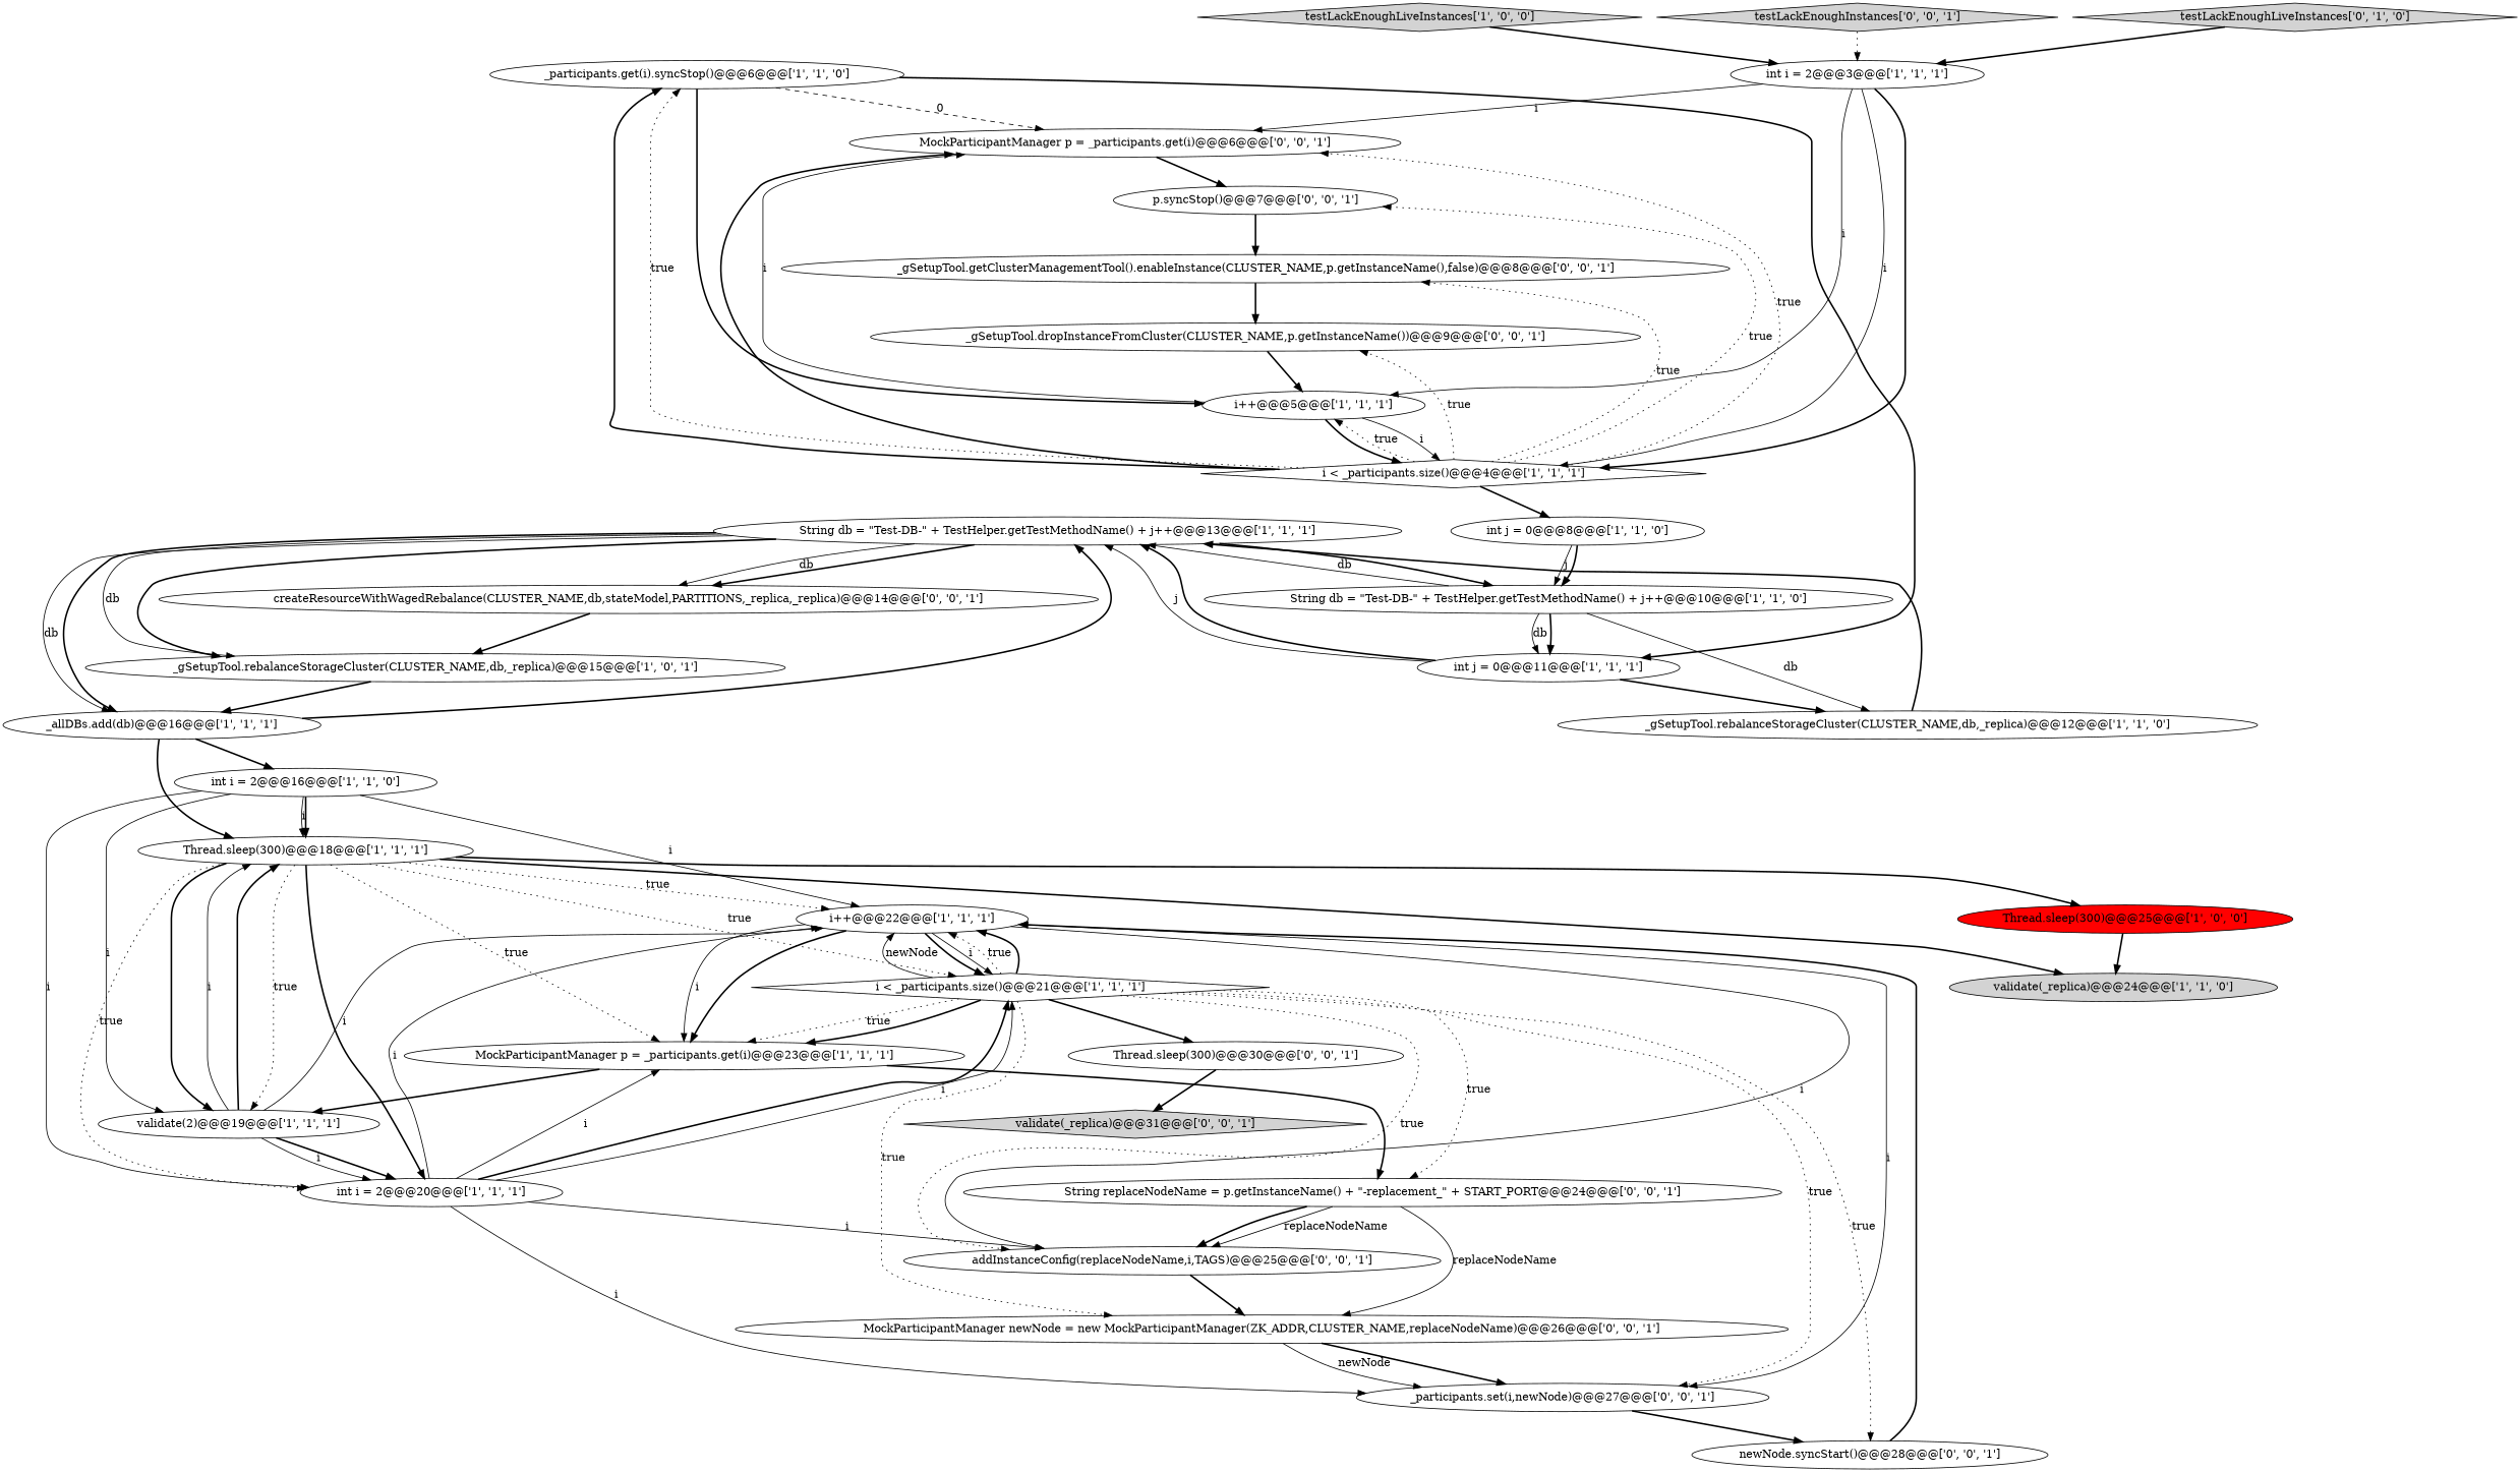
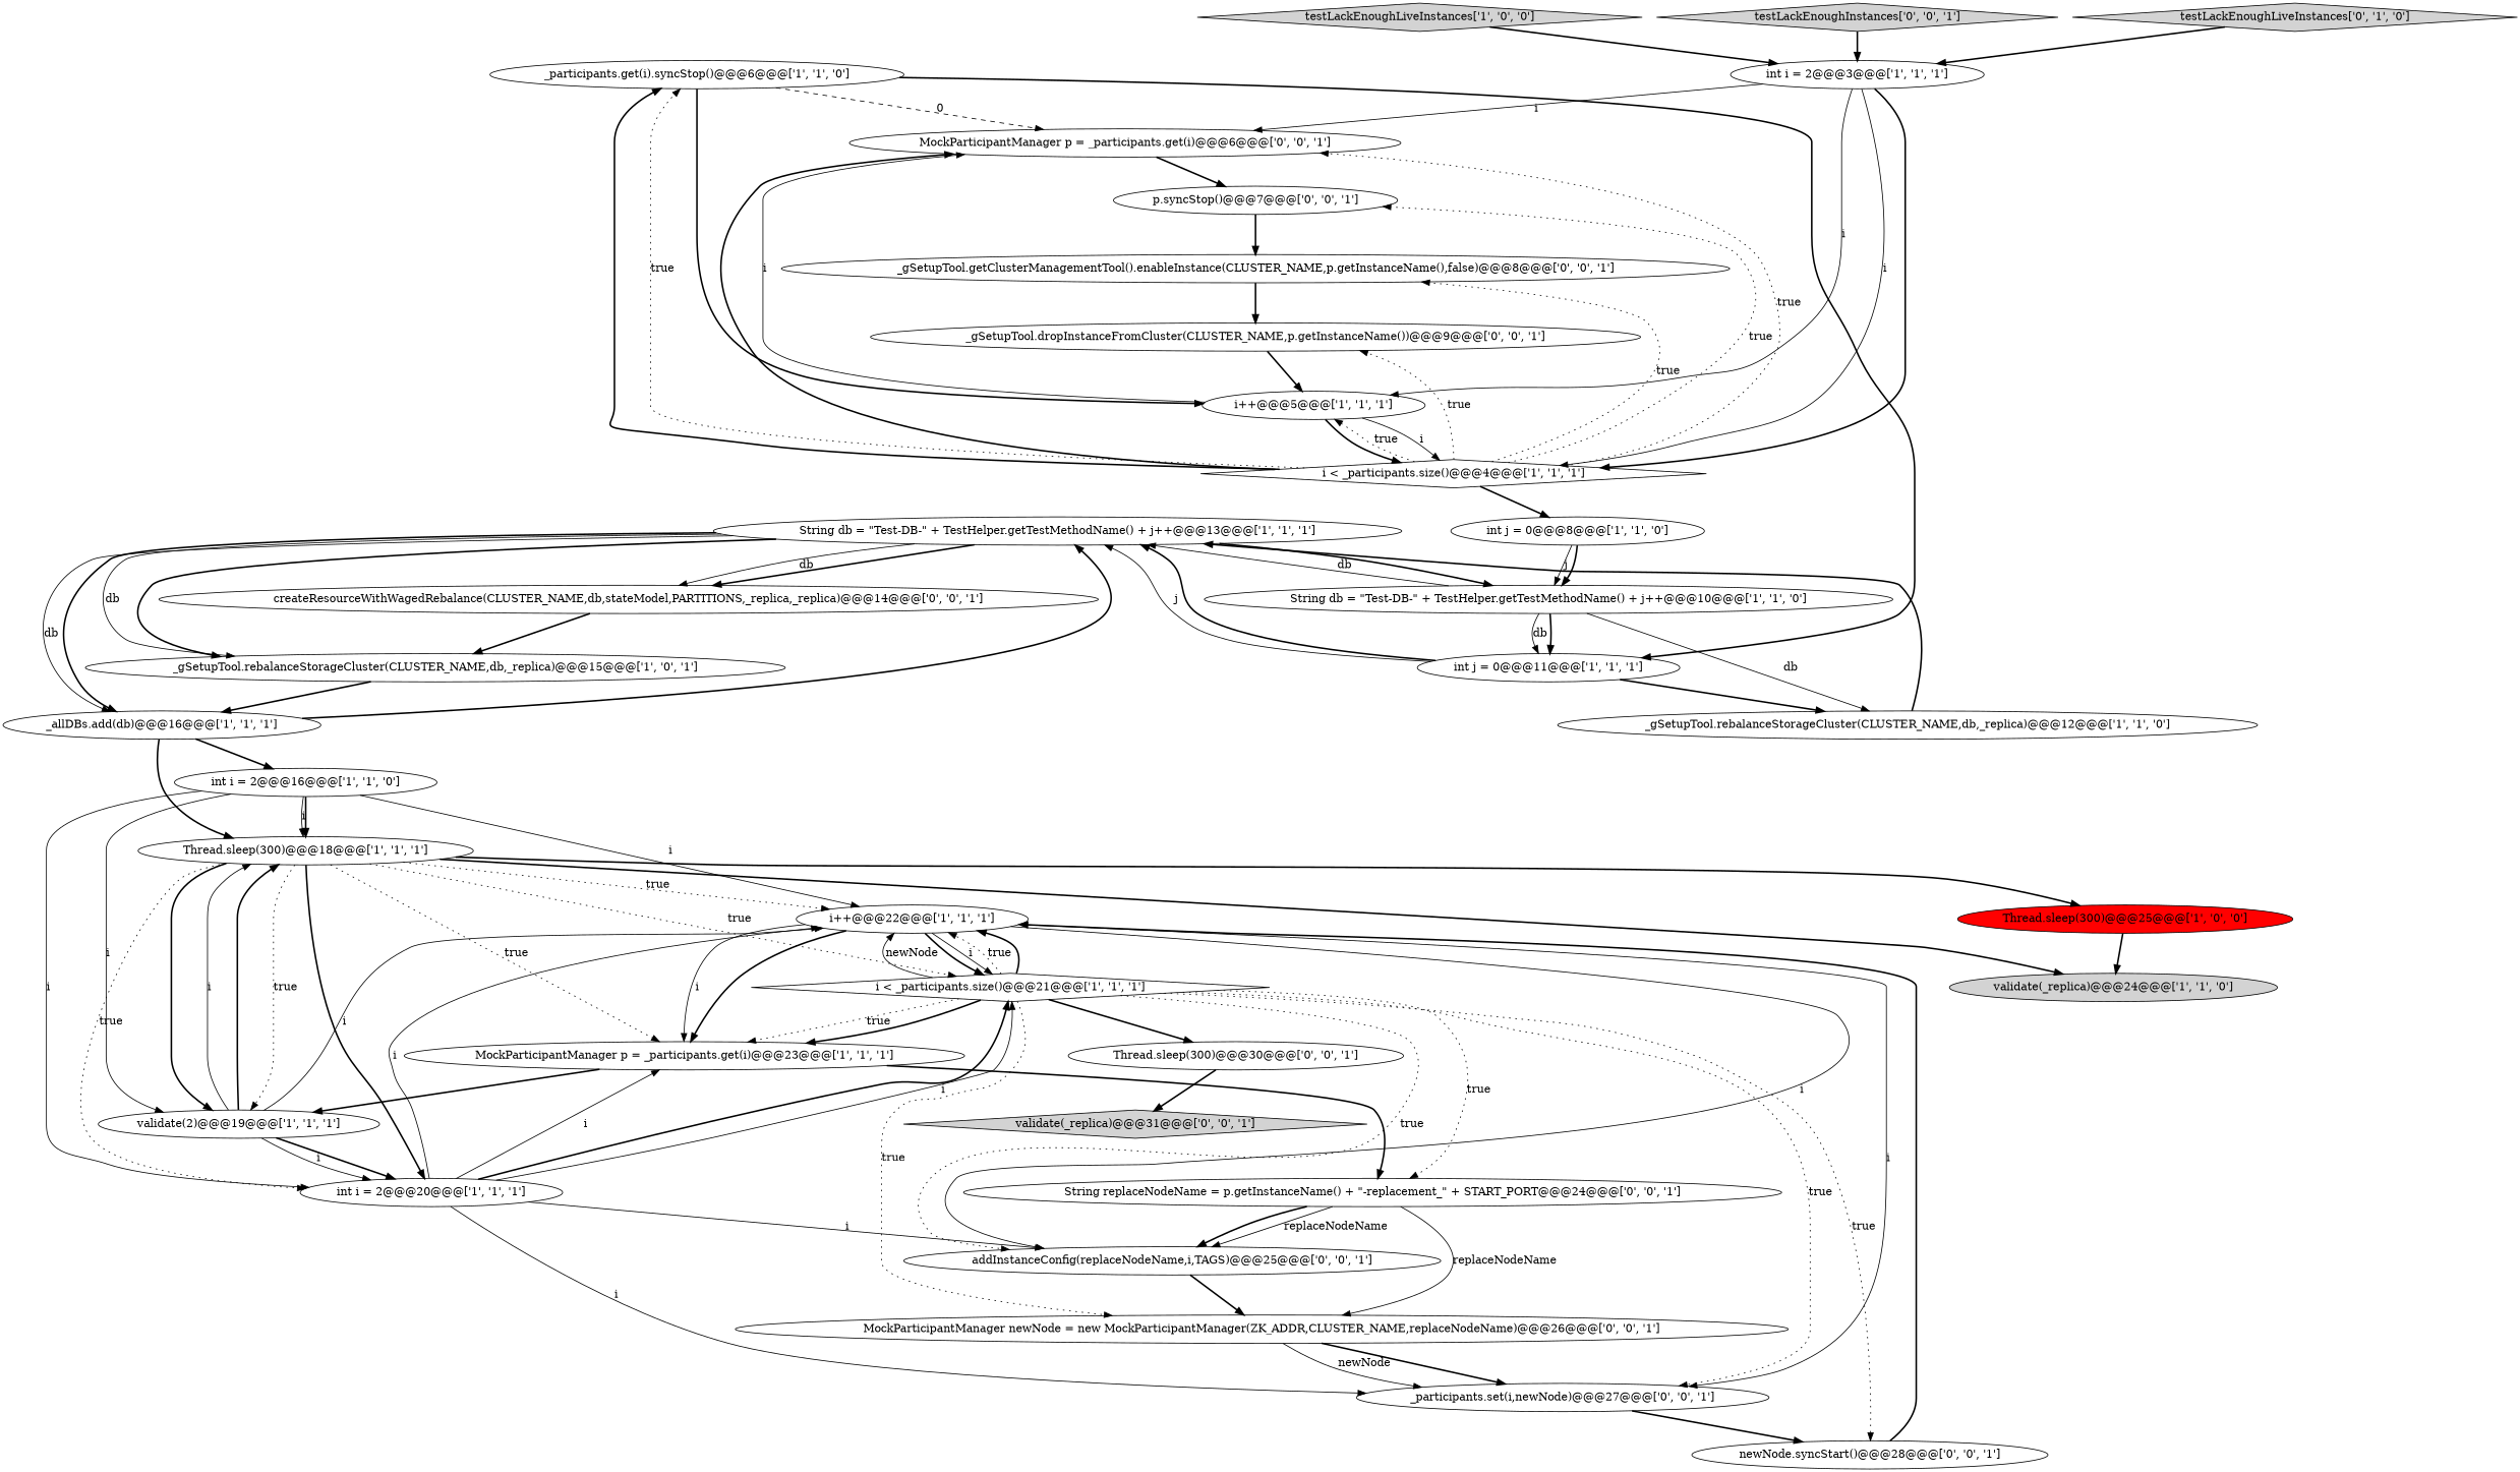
  digraph {
    node [fillcolor=white shape=ellipse style=filled]
    edge [style=bold]
    n1 [label="String db = \"Test-DB-\" + TestHelper.getTestMethodName() + j++@@@13@@@['1', '1', '1']"]
    n2 [label="String db = \"Test-DB-\" + TestHelper.getTestMethodName() + j++@@@10@@@['1', '1', '0']"]
    n3 [label="_allDBs.add(db)@@@16@@@['1', '1', '1']"]
    n4 [label="createResourceWithWagedRebalance(CLUSTER_NAME,db,stateModel,PARTITIONS,_replica,_replica)@@@14@@@['0', '0', '1']"]
    n5 [label="_gSetupTool.rebalanceStorageCluster(CLUSTER_NAME,db,_replica)@@@15@@@['1', '0', '1']"]
    n6 [label="int j = 0@@@11@@@['1', '1', '1']"]
    n7 [label="_gSetupTool.rebalanceStorageCluster(CLUSTER_NAME,db,_replica)@@@12@@@['1', '1', '0']"]
    n8 [label="int i = 2@@@16@@@['1', '1', '0']"]
    n9 [label="Thread.sleep(300)@@@18@@@['1', '1', '1']"]
    n10 [label="MockParticipantManager p = _participants.get(i)@@@6@@@['0', '0', '1']"]
    n11 [label="p.syncStop()@@@7@@@['0', '0', '1']"]
    n12 [label="_gSetupTool.getClusterManagementTool().enableInstance(CLUSTER_NAME,p.getInstanceName(),false)@@@8@@@['0', '0', '1']"]
    n13 [label="_gSetupTool.dropInstanceFromCluster(CLUSTER_NAME,p.getInstanceName())@@@9@@@['0', '0', '1']"]
    n14 [fillcolor=lightgray label="validate(_replica)@@@24@@@['1', '1', '0']"]
    n15 [label="i++@@@22@@@['1', '1', '1']"]
    n16 [label="_participants.set(i,newNode)@@@27@@@['0', '0', '1']"]
    n17 [label="addInstanceConfig(replaceNodeName,i,TAGS)@@@25@@@['0', '0', '1']"]
    n18 [label="i < _participants.size()@@@21@@@['1', '1', '1']" shape=diamond]
    n19 [label="MockParticipantManager p = _participants.get(i)@@@23@@@['1', '1', '1']"]
    n20 [label="newNode.syncStart()@@@28@@@['0', '0', '1']"]
    n21 [label="MockParticipantManager newNode = new MockParticipantManager(ZK_ADDR,CLUSTER_NAME,replaceNodeName)@@@26@@@['0', '0', '1']"]
    n22 [label="Thread.sleep(300)@@@30@@@['0', '0', '1']"]
    n23 [label="String replaceNodeName = p.getInstanceName() + \"-replacement_\" + START_PORT@@@24@@@['0', '0', '1']"]
    n24 [label="validate(2)@@@19@@@['1', '1', '1']"]
    n25 [label="int j = 0@@@8@@@['1', '1', '0']"]
    n26 [label="i++@@@5@@@['1', '1', '1']"]
    n27 [fillcolor=lightgray label="testLackEnoughLiveInstances['1', '0', '0']" shape=diamond]
    n28 [label="int i = 2@@@3@@@['1', '1', '1']"]
    n29 [label="i < _participants.size()@@@4@@@['1', '1', '1']" shape=diamond]
    n30 [label="int i = 2@@@20@@@['1', '1', '1']"]
    n31 [fillcolor=red label="Thread.sleep(300)@@@25@@@['1', '0', '0']"]
    n32 [label="_participants.get(i).syncStop()@@@6@@@['1', '1', '0']"]
    n33 [fillcolor=lightgray label="validate(_replica)@@@31@@@['0', '0', '1']" shape=diamond]
    n34 [fillcolor=lightgray label="testLackEnoughInstances['0', '0', '1']" shape=diamond]
    n35 [fillcolor=lightgray label="testLackEnoughLiveInstances['0', '1', '0']" shape=diamond]
    n1 -> n2
    n1 -> n3
    n1 -> n3 [label=db style=solid]
    n1 -> n4
    n1 -> n4 [label=db style=solid]
    n1 -> n5 [label=db style=solid]
    n1 -> n5
    n2 -> n1 [label=db style=solid]
    n2 -> n6
    n2 -> n6 [label=db style=solid]
    n2 -> n7 [label=db style=solid]
    n3 -> n1
    n3 -> n8
    n3 -> n9
    n4 -> n5
    n5 -> n3
    n6 -> n1
    n6 -> n1 [label=j style=solid]
    n6 -> n7
    n7 -> n1
    n8 -> n9
    n8 -> n9 [label=i style=solid]
    n8 -> n15 [label=i style=solid]
    n8 -> n24 [label=i style=solid]
    n8 -> n30 [label=i style=solid]
    n9 -> n14
    n9 -> n15 [label=true style=dotted]
    n9 -> n18 [label=true style=dotted]
    n9 -> n19 [label=true style=dotted]
    n9 -> n24
    n9 -> n24 [label=true style=dotted]
    n9 -> n30
    n9 -> n30 [label=true style=dotted]
    n9 -> n31
    n10 -> n11
    n11 -> n12
    n12 -> n13
    n13 -> n26
    n15 -> n16 [label=i style=solid]
    n15 -> n17 [label=i style=solid]
    n15 -> n18
    n15 -> n18 [label=i style=solid]
    n15 -> n19 [label=i style=solid]
    n15 -> n19
    n16 -> n20
    n17 -> n21
    n18 -> n15 [label=true style=dotted]
    n18 -> n15
    n18 -> n15 [label=newNode style=solid]
    n18 -> n16 [label=true style=dotted]
    n18 -> n17 [label=true style=dotted]
    n18 -> n19 [label=true style=dotted]
    n18 -> n19
    n18 -> n20 [label=true style=dotted]
    n18 -> n21 [label=true style=dotted]
    n18 -> n22
    n18 -> n23 [label=true style=dotted]
    n19 -> n23
    n19 -> n24
    n20 -> n15
    n21 -> n16
    n21 -> n16 [label=newNode style=solid]
    n22 -> n33
    n23 -> n17 [label=replaceNodeName style=solid]
    n23 -> n17
    n23 -> n21 [label=replaceNodeName style=solid]
    n24 -> n9 [label=i style=solid]
    n24 -> n9
    n24 -> n15 [label=i style=solid]
    n24 -> n30
    n24 -> n30 [label=i style=solid]
    n25 -> n2 [label=j style=solid]
    n25 -> n2
    n26 -> n10 [label=i style=solid]
    n26 -> n29 [label=i style=solid]
    n26 -> n29
    n27 -> n28
    n28 -> n10 [label=i style=solid]
    n28 -> n26 [label=i style=solid]
    n28 -> n29 [label=i style=solid]
    n28 -> n29
    n29 -> n10 [label=true style=dotted]
    n29 -> n10
    n29 -> n11 [label=true style=dotted]
    n29 -> n12 [label=true style=dotted]
    n29 -> n13 [label=true style=dotted]
    n29 -> n25
    n29 -> n26 [label=true style=dotted]
    n29 -> n32 [label=true style=dotted]
    n29 -> n32
    n30 -> n15 [label=i style=solid]
    n30 -> n16 [label=i style=solid]
    n30 -> n17 [label=i style=solid]
    n30 -> n18
    n30 -> n18 [label=i style=solid]
    n30 -> n19 [label=i style=solid]
    n31 -> n14
    n32 -> n6
    n32 -> n10 [label=0 style=dashed]
    n32 -> n26
-   n34 -> n28 [style=dotted]
+   n34 -> n28
    n35 -> n28
  }
